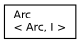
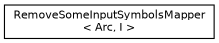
  digraph {
    rankdir=LR
-   n1 [color=black fillcolor=white fontname=Helvetica fontsize=10 height=0.2 label="Arc\l\< Arc, I \>" shape=record style=filled width=0.4]
+   n1 [color=black fillcolor=white fontname=Helvetica fontsize=10 height=0.2 label="RemoveSomeInputSymbolsMapper\l\< Arc, I \>" shape=record style=filled width=0.4]
  }
